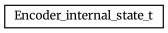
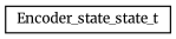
  digraph {
    rankdir=LR
    fontname=Merriweather
-   n1 [color=black fillcolor=white fontname=Merriweather fontsize=10 height=0.2 label=Encoder_internal_state_t shape=record style=filled width=0.4]
+   n1 [color=black fillcolor=white fontname=Merriweather fontsize=10 height=0.2 label=Encoder_state_state_t shape=record style=filled width=0.4]
  }
